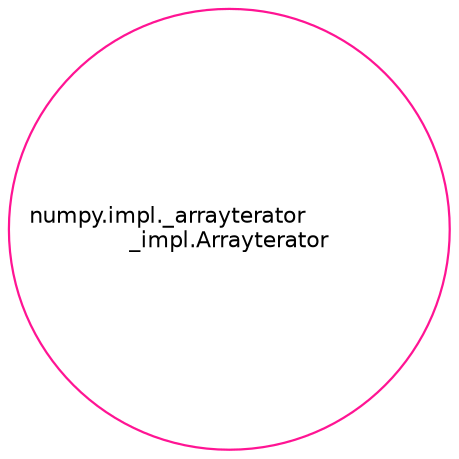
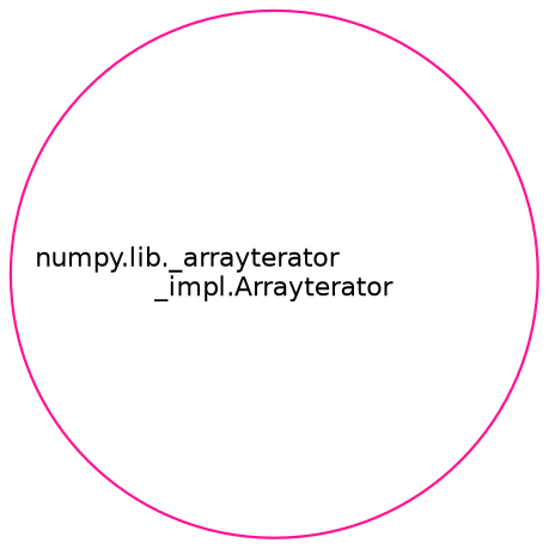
  digraph {
    rankdir=LR
-   n1 [color=deeppink fillcolor=white fontname=Helvetica fontsize=10 height=0.2 label="numpy.impl._arrayterator\l_impl.Arrayterator" shape=circle style=filled width=0.4]
+   n1 [color=deeppink fillcolor=white fontname=Helvetica fontsize=10 height=0.2 label="numpy.lib._arrayterator\l_impl.Arrayterator" shape=circle style=filled width=0.4]
  }
